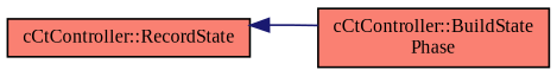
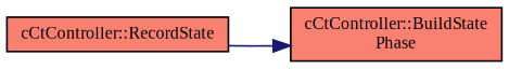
  digraph {
    rankdir=RL
    fontname="Liberation Serif"
    node [color=black fillcolor=salmon fontname="Liberation Serif" fontsize=10 shape=record style=filled]
    n1 [fontcolor=black height=0.2 label="cCtController::BuildState\lPhase" width=0.4]
    n2 [height=0.2 label="cCtController::RecordState" width=0.4]
-   n2 -> n1 [color=midnightblue dir=back fontname="Liberation Serif" fontsize=10 labelfontname=Helvetica labelfontsize=10 style=solid]
+   n1 -> n2 [color=midnightblue dir=back fontname="Liberation Serif" fontsize=10 labelfontname=Helvetica labelfontsize=10 style=solid]
  }
